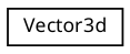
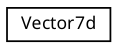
  digraph {
    rankdir=LR
    fontname="Noto Sans"
-   n1 [color=black fillcolor=white fontname="Noto Sans" fontsize=10 height=0.2 label=Vector3d shape=record style=filled width=0.4]
+   n1 [color=black fillcolor=white fontname="Noto Sans" fontsize=10 height=0.2 label=Vector7d shape=record style=filled width=0.4]
  }
